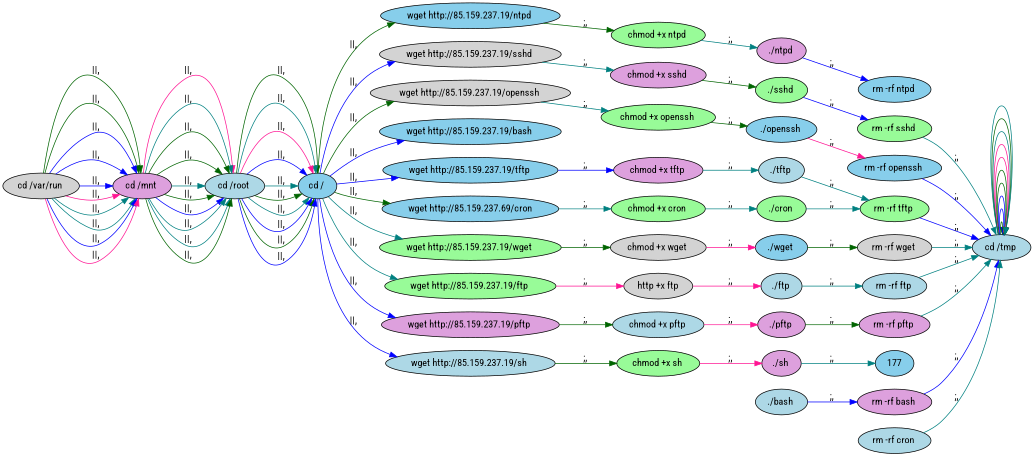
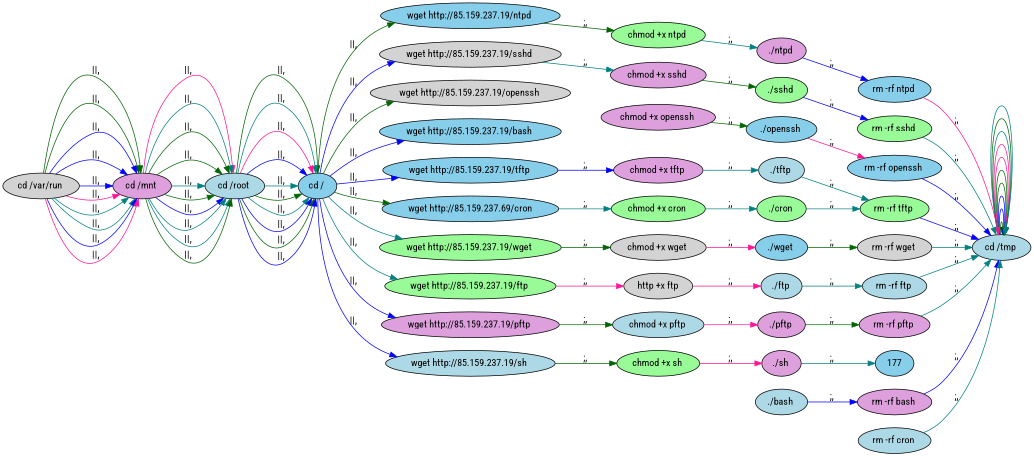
  digraph {
    fontname="Roboto Condensed"
    rankdir=LR
    node [fillcolor=skyblue fontname="Roboto Condensed" style=filled]
    edge [color=teal fontname="Roboto Condensed"]
    n1 [fillcolor=lightblue label="cd /tmp "]
    n2 [fillcolor=lightgrey label="cd /var/run "]
    n3 [fillcolor=plum label="cd /mnt "]
    n4 [fillcolor=lightblue label="cd /root "]
    n5 [label="cd / "]
    n6 [label="wget http://85.159.237.19/ntpd "]
    n7 [fillcolor=lightgrey label="wget http://85.159.237.19/sshd "]
    n8 [fillcolor=lightgrey label="wget http://85.159.237.19/openssh "]
    n9 [label="wget http://85.159.237.19/bash "]
    n10 [label="wget http://85.159.237.19/tftp "]
    n11 [fillcolor=palegreen label="wget http://85.159.237.19/wget "]
    n12 [label="wget http://85.159.237.69/cron"]
    n13 [fillcolor=palegreen label="wget http://85.159.237.19/ftp "]
    n14 [fillcolor=plum label="wget http://85.159.237.19/pftp "]
    n15 [fillcolor=lightblue label="wget http://85.159.237.19/sh "]
    n16 [fillcolor=palegreen label="chmod +x ntpd "]
    n17 [fillcolor=plum label="chmod +x sshd "]
-   n18 [fillcolor=palegreen label="chmod +x openssh "]
+   n18 [fillcolor=plum label="chmod +x openssh "]
    n19 [fillcolor=plum label="chmod +x tftp "]
    n20 [fillcolor=lightgrey label="chmod +x wget "]
    n21 [fillcolor=palegreen label="chmod +x cron "]
    n22 [fillcolor=lightgrey label="http +x ftp"]
    n23 [fillcolor=lightblue label="chmod +x pftp "]
    n24 [fillcolor=palegreen label="chmod +x sh "]
    n25 [fillcolor=plum label="./ntpd "]
    n26 [label="rm -rf ntpd "]
    n27 [fillcolor=palegreen label="./sshd "]
    n28 [fillcolor=palegreen label="rm -rf sshd "]
    n29 [label="./openssh "]
    n30 [label="rm -rf openssh "]
    n31 [fillcolor=lightblue label="./bash "]
    n32 [fillcolor=plum label="rm -rf bash "]
    n33 [fillcolor=lightblue label="./tftp "]
    n34 [fillcolor=palegreen label="rm -rf tftp "]
    n35 [label="./wget "]
    n36 [fillcolor=lightgrey label="rm -rf wget "]
    n37 [fillcolor=palegreen label="./cron "]
    n38 [fillcolor=lightblue label="rm -rf cron "]
    n39 [fillcolor=lightblue label="./ftp "]
    n40 [fillcolor=lightblue label="rm -rf ftp "]
    n41 [fillcolor=plum label="./pftp "]
    n42 [fillcolor=plum label="rm -rf pftp "]
    n43 [fillcolor=plum label="./sh "]
    177
    n1 -> n1 [color=darkgreen]
    n1 -> n1 [color=blue]
    n1 -> n1 [color=blue]
    n1 -> n1 [color=darkgreen]
    n1 -> n1 [color=darkgreen]
    n1 -> n1 [color=deeppink]
    n1 -> n1 [color=deeppink]
    n1 -> n1
    n1 -> n1 [color=darkgreen]
    n1 -> n1
    n2 -> n3 [color=darkgreen label="||,"]
    n2 -> n3 [color=darkgreen label="||,"]
    n2 -> n3 [color=blue label="||,"]
    n2 -> n3 [color=blue label="||,"]
    n2 -> n3 [color=blue label="||,"]
    n2 -> n3 [color=deeppink label="||,"]
    n2 -> n3 [label="||,"]
    n2 -> n3 [label="||,"]
    n2 -> n3 [color=blue label="||,"]
    n2 -> n3 [color=deeppink label="||,"]
    n3 -> n4 [color=deeppink label="||,"]
    n3 -> n4 [label="||,"]
    n3 -> n4 [color=darkgreen label="||,"]
    n3 -> n4 [color=darkgreen label="||,"]
    n3 -> n4 [label="||,"]
    n3 -> n4 [color=darkgreen label="||,"]
    n3 -> n4 [color=blue label="||,"]
    n3 -> n4 [label="||,"]
    n3 -> n4 [label="||,"]
    n3 -> n4 [color=darkgreen label="||,"]
    n4 -> n5 [color=darkgreen label="||,"]
    n4 -> n5 [label="||,"]
    n4 -> n5 [color=deeppink label="||,"]
    n4 -> n5 [color=blue label="||,"]
    n4 -> n5 [label="||,"]
    n4 -> n5 [color=darkgreen label="||,"]
    n4 -> n5 [label="||,"]
    n4 -> n5 [color=blue label="||,"]
    n4 -> n5 [color=darkgreen label="||,"]
    n4 -> n5 [color=blue label="||,"]
    n5 -> n6 [color=darkgreen label="||,"]
    n5 -> n7 [color=blue label="||,"]
    n5 -> n8 [color=darkgreen label="||,"]
    n5 -> n9 [color=blue label="||,"]
    n5 -> n10 [color=blue label="||,"]
    n5 -> n11 [label="||,"]
    n5 -> n12 [color=darkgreen label="||,"]
    n5 -> n13 [label="||,"]
    n5 -> n14 [color=blue label="||,"]
    n5 -> n15 [color=blue label="||,"]
    n6 -> n16 [color=darkgreen label=";,"]
    n7 -> n17 [label=";,"]
-   n8 -> n18 [label=";,"]
    n10 -> n19 [color=blue label=";,"]
    n11 -> n20 [color=darkgreen label=";,"]
    n12 -> n21 [label=";,"]
    n13 -> n22 [color=deeppink label=";,"]
    n14 -> n23 [color=darkgreen label=";,"]
    n15 -> n24 [color=darkgreen label=";,"]
    n16 -> n25 [label=";,"]
    n17 -> n27 [color=darkgreen label=";,"]
    n18 -> n29 [color=darkgreen label=";,"]
    n19 -> n33 [label=";,"]
    n20 -> n35 [color=deeppink label=";,"]
    n21 -> n37 [label=";,"]
    n22 -> n39 [color=deeppink label=";,"]
    n23 -> n41 [color=deeppink label=";,"]
    n24 -> n43 [color=deeppink label=";,"]
    n25 -> n26 [color=blue label=";,"]
+   n26 -> n1 [color=deeppink label=";,"]
    n27 -> n28 [color=blue label=";,"]
    n28 -> n1 [label=";,"]
    n29 -> n30 [color=deeppink label=";,"]
    n30 -> n1 [color=blue label=";,"]
    n31 -> n32 [color=blue label=";,"]
    n32 -> n1 [color=blue label=";,"]
    n33 -> n34 [label=";,"]
    n34 -> n1 [color=blue label=";,"]
    n35 -> n36 [color=darkgreen label=";,"]
    n36 -> n1 [label=";,"]
    n37 -> n34 [label=";,"]
    n38 -> n1 [label=";,"]
    n39 -> n40 [label=";,"]
    n40 -> n1 [label=";,"]
    n41 -> n42 [color=darkgreen label=";,"]
    n42 -> n1 [label=";,"]
    n43 -> 177 [label=";,"]
  }
